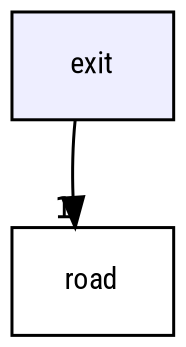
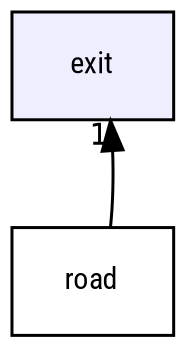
  digraph {
    compound=true
    fontname="Roboto Condensed"
    node [fontname="Roboto Condensed" fontsize=10 shape=box]
    n1 [fillcolor="#eeeeff" label=exit pencolor=black style=filled]
    n2 [label=road]
-   n1 -> n2 [headlabel=1 labeldistance=1.5 labelfontname=Helvetica labelfontsize=10 fontname="Roboto Condensed"]
+   n2 -> n1 [headlabel=1 labeldistance=1.5 labelfontname=Helvetica labelfontsize=10 fontname="Roboto Condensed"]
  }
